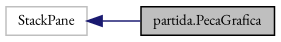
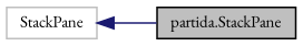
  digraph {
    rankdir=LR
    fontname="EB Garamond"
    node [fontname="EB Garamond" fontsize=10 shape=record style=filled]
-   n1 [color=black fillcolor=grey75 fontcolor=black height=0.2 label="partida.PecaGrafica" width=0.4]
+   n1 [color=black fillcolor=grey75 fontcolor=black height=0.2 label="partida.StackPane" width=0.4]
    n2 [color=grey75 fillcolor=white height=0.2 label=StackPane width=0.4]
    n2 -> n1 [color=midnightblue dir=back fontname="EB Garamond" fontsize=10 labelfontname=Helvetica labelfontsize=10 style=solid]
  }
